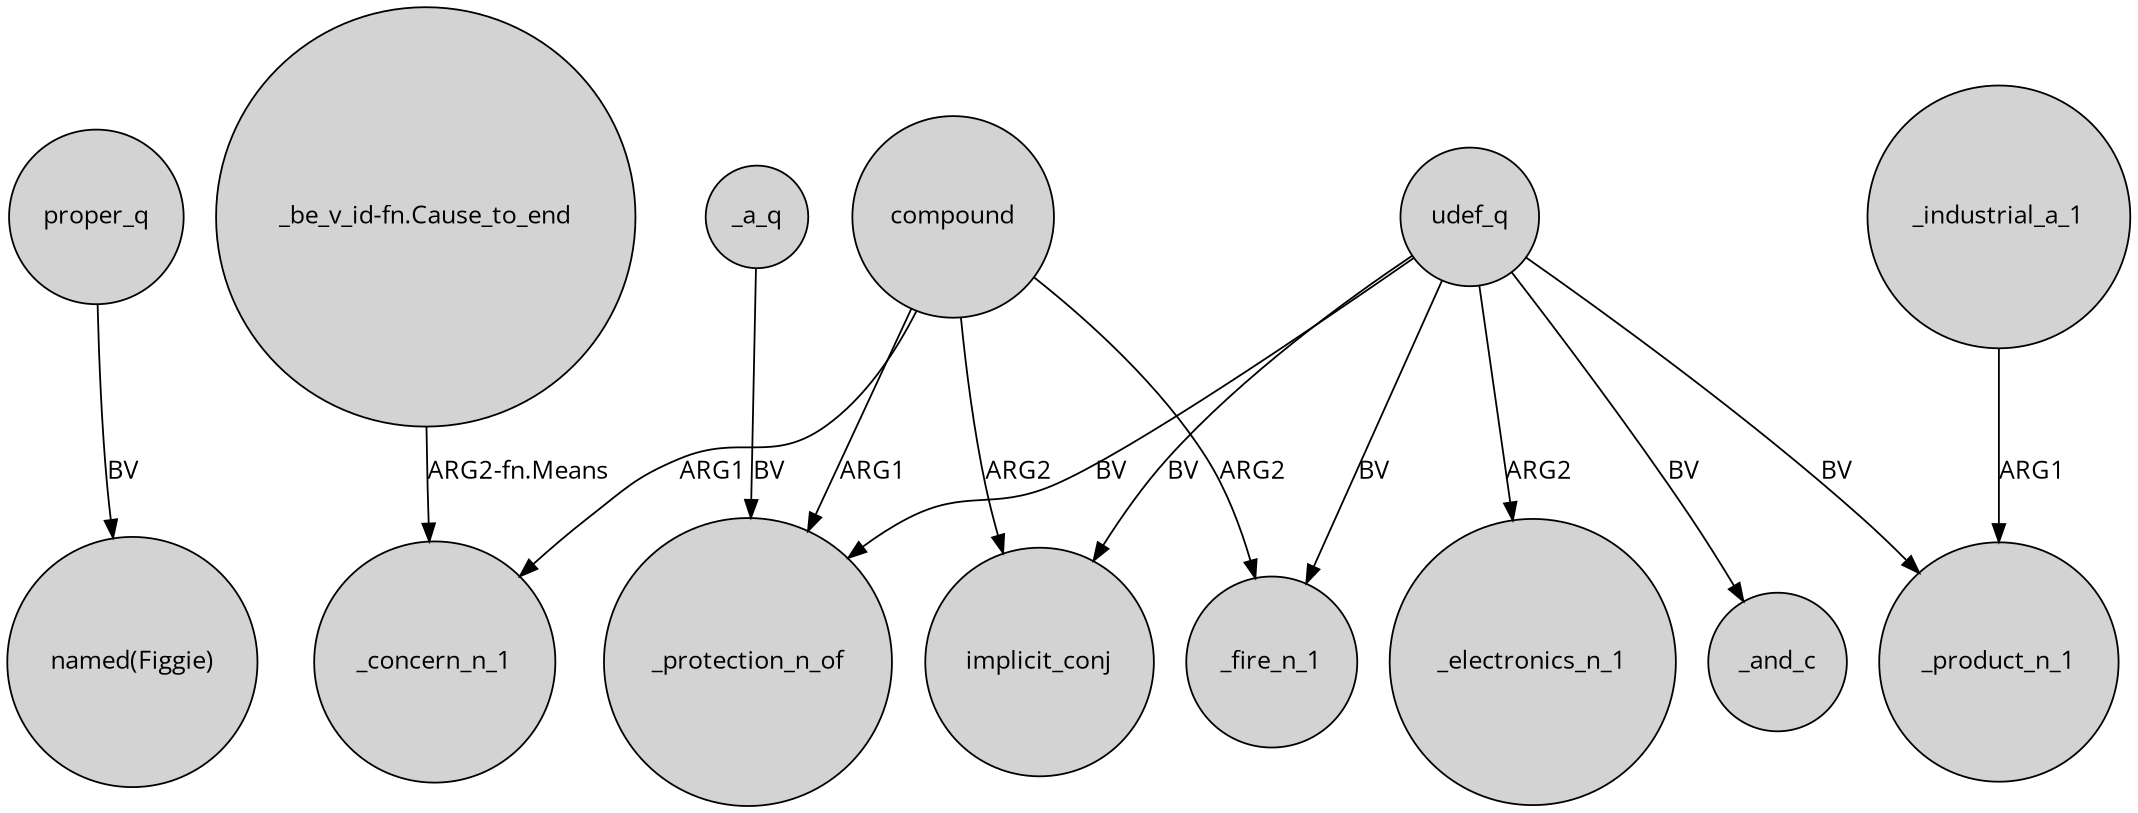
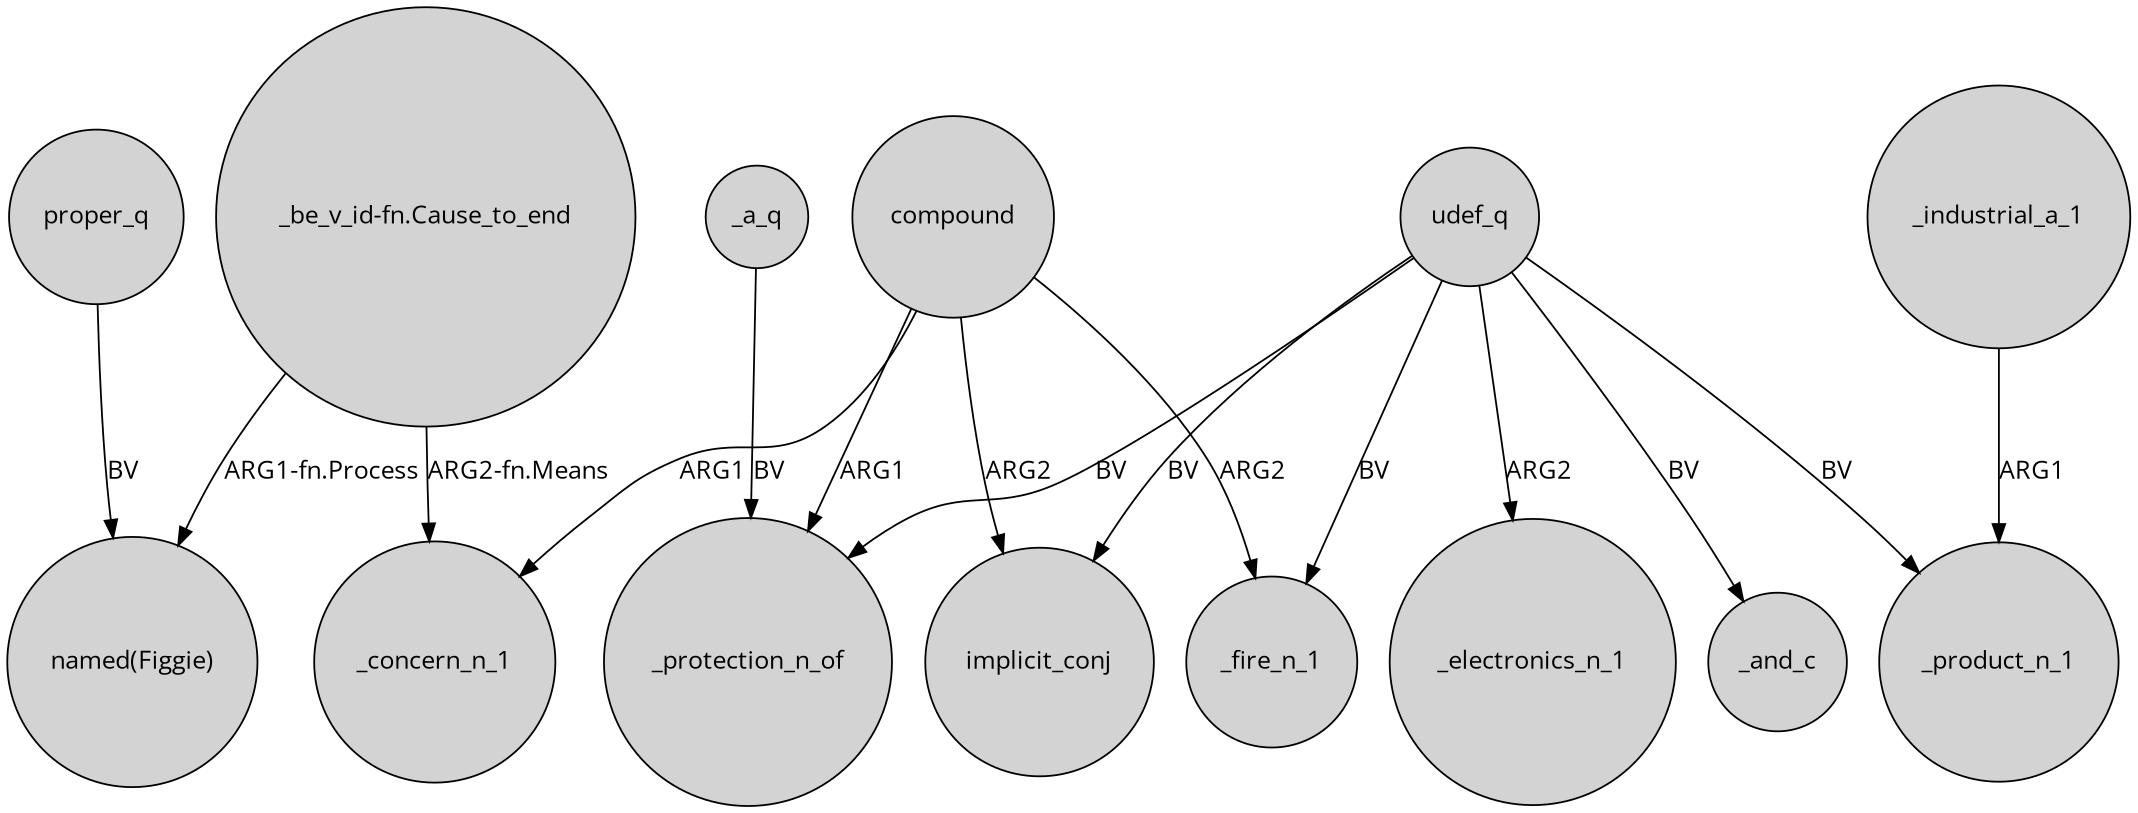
  digraph {
    fontname="Open Sans"
    node [fontname="Open Sans" shape=circle style=filled]
    edge [fontname="Open Sans"]
    "_be_v_id-fn.Cause_to_end"
    _concern_n_1
    "named(Figgie)"
    _a_q
    _protection_n_of
    udef_q
    _electronics_n_1
    _product_n_1
    _and_c
    _fire_n_1
    implicit_conj
    _industrial_a_1
    proper_q
    compound
    "_be_v_id-fn.Cause_to_end" -> _concern_n_1 [label="ARG2-fn.Means"]
+   "_be_v_id-fn.Cause_to_end" -> "named(Figgie)" [label="ARG1-fn.Process"]
    _a_q -> _protection_n_of [label=BV]
    udef_q -> _protection_n_of [label=BV]
    udef_q -> _electronics_n_1 [label=ARG2]
    udef_q -> _product_n_1 [label=BV]
    udef_q -> _and_c [label=BV]
    udef_q -> _fire_n_1 [label=BV]
    udef_q -> implicit_conj [label=BV]
    _industrial_a_1 -> _product_n_1 [label=ARG1]
    proper_q -> "named(Figgie)" [label=BV]
    compound -> _concern_n_1 [label=ARG1]
    compound -> _protection_n_of [label=ARG1]
    compound -> _fire_n_1 [label=ARG2]
    compound -> implicit_conj [label=ARG2]
  }
